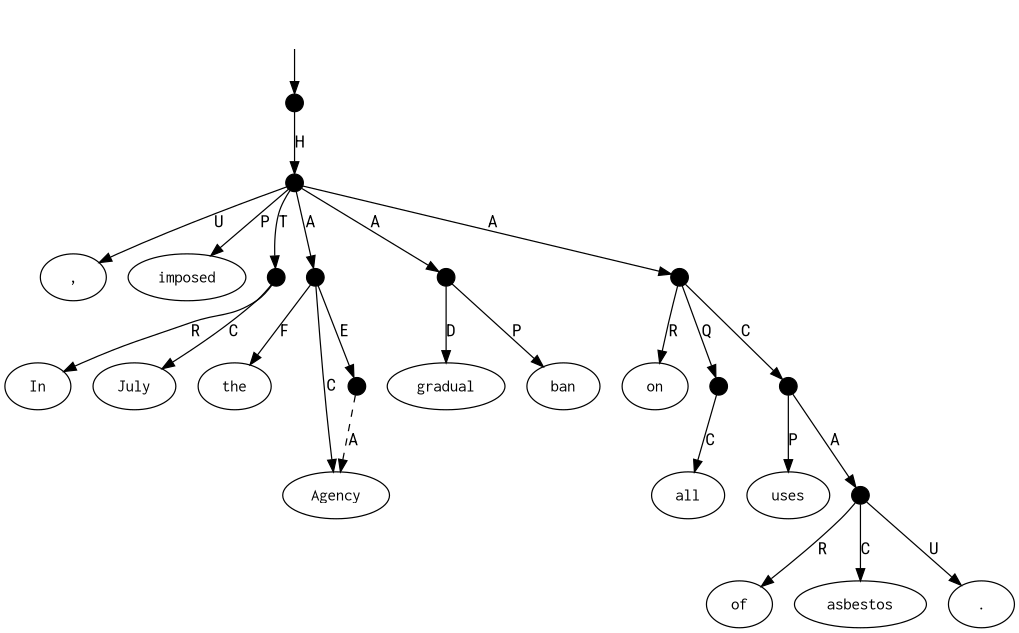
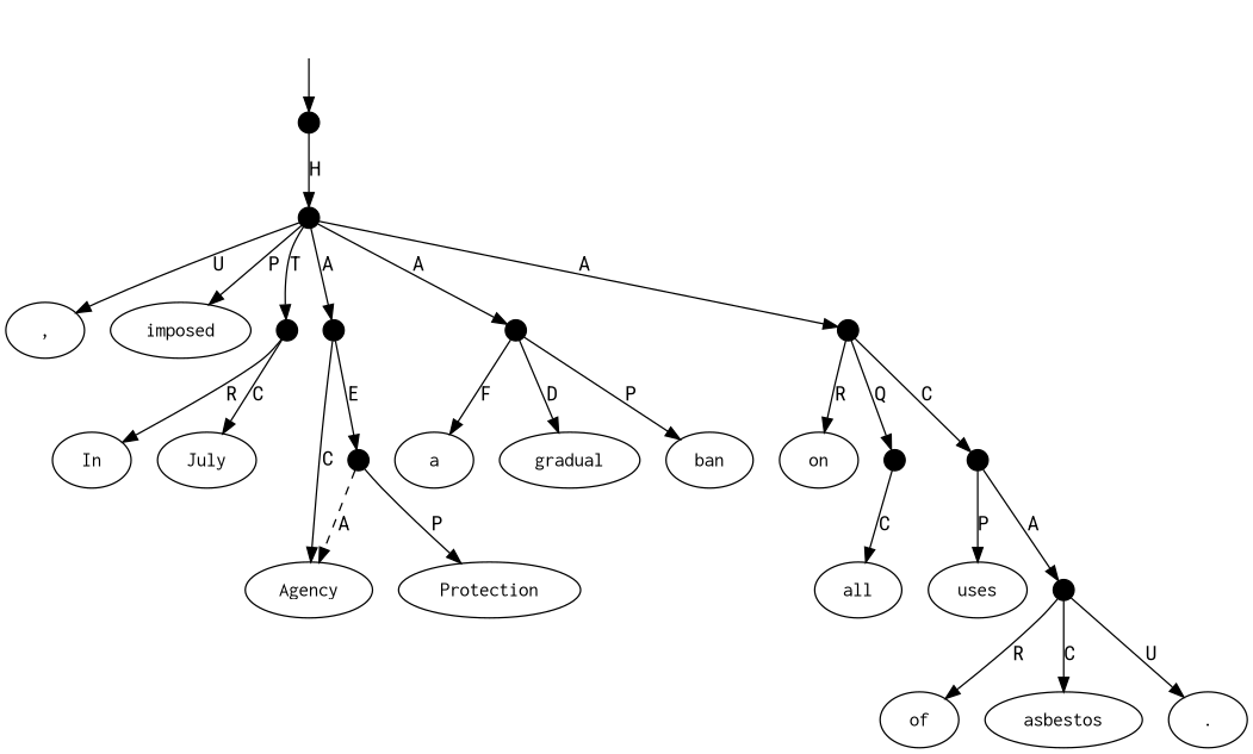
  digraph {
    fontname="Roboto Condensed"
    node [fontname="Roboto Condensed"]
    edge [fontname="Roboto Condensed"]
    top [style=invis]
    19 [shape=point width=0.2]
    20 [shape=point width=0.2]
    n4 [label=<<table align="center" border="0" cellspacing="0"><tr><td colspan="2"><font face="Courier">,</font></td></tr></table>>]
    n5 [label=<<table align="center" border="0" cellspacing="0"><tr><td colspan="2"><font face="Courier">imposed</font></td></tr></table>>]
    18 [shape=point width=0.2]
    21 [shape=point width=0.2]
    23 [shape=point width=0.2]
    24 [shape=point width=0.2]
    n10 [label=<<table align="center" border="0" cellspacing="0"><tr><td colspan="2"><font face="Courier">In</font></td></tr></table>>]
    n11 [label=<<table align="center" border="0" cellspacing="0"><tr><td colspan="2"><font face="Courier">July</font></td></tr></table>>]
-   n12 [label=<<table align="center" border="0" cellspacing="0"><tr><td colspan="2"><font face="Courier">the</font></td></tr></table>>]
+   n13 [label=<<table align="center" border="0" cellspacing="0"><tr><td colspan="2"><font face="Courier">Protection</font></td></tr></table>>]
    n14 [label=<<table align="center" border="0" cellspacing="0"><tr><td colspan="2"><font face="Courier">Agency</font></td></tr></table>>]
+   n15 [label=<<table align="center" border="0" cellspacing="0"><tr><td colspan="2"><font face="Courier">a</font></td></tr></table>>]
    n16 [label=<<table align="center" border="0" cellspacing="0"><tr><td colspan="2"><font face="Courier">gradual</font></td></tr></table>>]
    n17 [label=<<table align="center" border="0" cellspacing="0"><tr><td colspan="2"><font face="Courier">ban</font></td></tr></table>>]
    n18 [label=<<table align="center" border="0" cellspacing="0"><tr><td colspan="2"><font face="Courier">on</font></td></tr></table>>]
    n19 [label=<<table align="center" border="0" cellspacing="0"><tr><td colspan="2"><font face="Courier">all</font></td></tr></table>>]
    n20 [label=<<table align="center" border="0" cellspacing="0"><tr><td colspan="2"><font face="Courier">uses</font></td></tr></table>>]
    n21 [label=<<table align="center" border="0" cellspacing="0"><tr><td colspan="2"><font face="Courier">of</font></td></tr></table>>]
    n22 [label=<<table align="center" border="0" cellspacing="0"><tr><td colspan="2"><font face="Courier">asbestos</font></td></tr></table>>]
    n23 [label=<<table align="center" border="0" cellspacing="0"><tr><td colspan="2"><font face="Courier">.</font></td></tr></table>>]
    22 [shape=point width=0.2]
    25 [shape=point width=0.2]
    26 [shape=point width=0.2]
    27 [shape=point width=0.2]
    top -> 19
    19 -> 20 [label=H]
    20 -> n4 [label=U]
    20 -> n5 [label=P]
    20 -> 18 [label=T]
    20 -> 21 [label=A]
    20 -> 23 [label=A]
    20 -> 24 [label=A]
    18 -> n10 [label=R]
    18 -> n11 [label=C]
-   21 -> n12 [label=F]
    21 -> n14 [label=C]
    21 -> 22 [label=E]
+   23 -> n15 [label=F]
    23 -> n16 [label=D]
    23 -> n17 [label=P]
    24 -> n18 [label=R]
    24 -> 25 [label=Q]
    24 -> 26 [label=C]
+   22 -> n13 [label=P]
    22 -> n14 [label=A style=dashed]
    25 -> n19 [label=C]
    26 -> n20 [label=P]
    26 -> 27 [label=A]
    27 -> n21 [label=R]
    27 -> n22 [label=C]
    27 -> n23 [label=U]
  }
